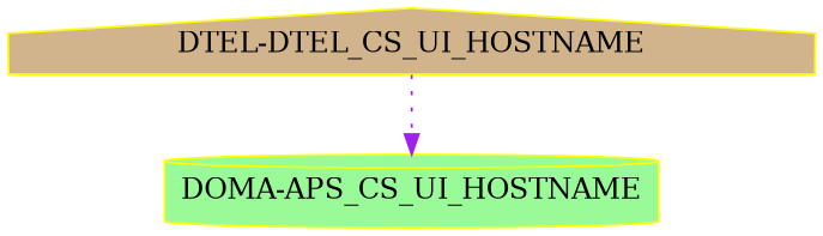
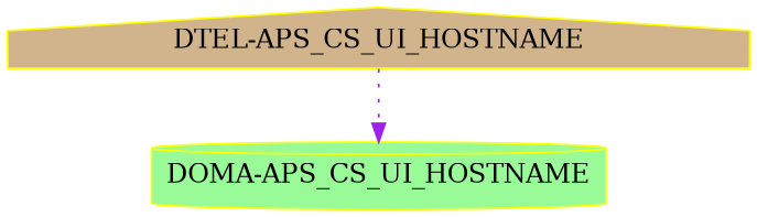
  digraph {
    node [color=yellow style=filled]
-   "DTEL-APS_CS_UI_HOSTNAME" [shape=house fillcolor=tan label="DTEL-DTEL_CS_UI_HOSTNAME"]
+   "DTEL-APS_CS_UI_HOSTNAME" [shape=house fillcolor=tan]
    "DOMA-APS_CS_UI_HOSTNAME" [shape=cylinder fillcolor=palegreen]
    "DTEL-APS_CS_UI_HOSTNAME" -> "DOMA-APS_CS_UI_HOSTNAME" [color=purple style=dotted]
  }
